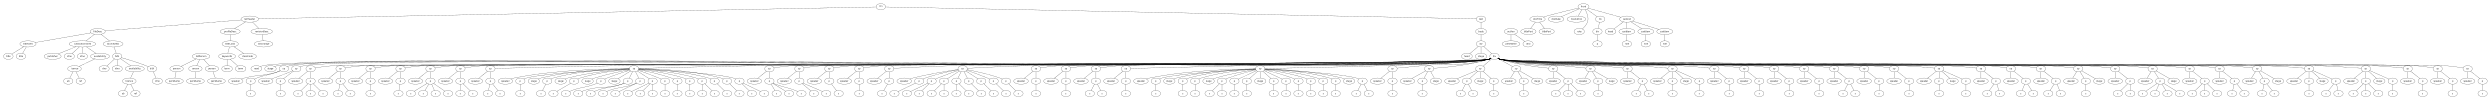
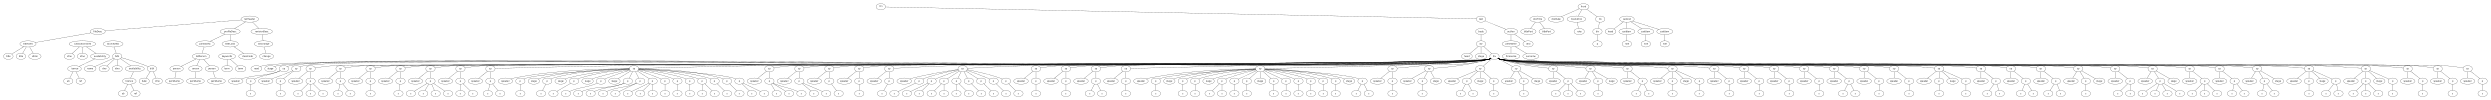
  graph {
    fontname=Ubuntu
    node [fontname=Ubuntu]
    edge [fontname=Ubuntu]
    n1 [label=TEI]
    n2 [label=teiHeader]
    n3 [label=text]
    n4 [label=fileDesc]
    n5 [label=profileDesc]
    n6 [label=revisionDesc]
    n7 [label=body]
    n8 [label=titleStmt]
    n9 [label=publicationStmt]
    n10 [label=sourceDesc]
+   n11 [label=particDesc]
    n12 [label=textClass]
    n13 [label=listChange]
    n14 [label=title]
    n15 [label=title]
-   n17 [label=publisher]
+   n16 [label=editor]
    n18 [label=idno]
    n19 [label=idno]
    n20 [label=availability]
    n21 [label=bibl]
    n22 [label=author]
    n23 [label=persName]
    n24 [label=idno]
+   n25 [label=forename]
+   n26 [label=surname]
    n27 [label=licence]
    n28 [label=ab]
    n29 [label=ref]
+   n30 [label=name]
    n31 [label=idno]
    n32 [label=idno]
    n33 [label=availability]
    n34 [label=bibl]
    n35 [label=licence]
+   n36 [label=date]
    n37 [label=idno]
    n38 [label=ab]
    n39 [label=ref]
    n40 [label=listPerson]
    n41 [label=keywords]
    n42 [label=classCode]
    n43 [label=person]
    n44 [label=person]
    n45 [label=person]
    n46 [label=persName]
    n47 [label=persName]
    n48 [label=persName]
    n49 [label=term]
    n50 [label=term]
+   n51 [label=change]
    n52 [label=front]
    n53 [label=docTitle]
    n54 [label=docDate]
    n55 [label=docAuthor]
    n56 [label=div]
    n57 [label=castList]
    n58 [label=note]
    n59 [label=div]
    n60 [label=titlePart]
    n61 [label=titlePart]
    n62 [label=div]
    n63 [label=head]
    n64 [label=castItem]
    n65 [label=castItem]
    n66 [label=castItem]
    n67 [label=p]
    n68 [label=role]
    n69 [label=role]
    n70 [label=role]
    n71 [label=head]
    n72 [label=stage]
    n73 [label=div]
    n74 [label=head]
    n75 [label=stage]
    n76 [label=sp]
    n77 [label=sp]
    n78 [label=sp]
    n79 [label=sp]
    n80 [label=sp]
    n81 [label=sp]
    n82 [label=sp]
    n83 [label=sp]
    n84 [label=sp]
    n85 [label=sp]
    n86 [label=sp]
    n87 [label=sp]
    n88 [label=sp]
    n89 [label=sp]
    n90 [label=sp]
    n91 [label=sp]
    n92 [label=sp]
    n93 [label=sp]
    n94 [label=sp]
    n95 [label=sp]
    n96 [label=sp]
    n97 [label=sp]
    n98 [label=sp]
    n99 [label=sp]
    n100 [label=sp]
    n101 [label=sp]
    n102 [label=sp]
    n103 [label=sp]
    n104 [label=sp]
    n105 [label=sp]
    n106 [label=sp]
    n107 [label=sp]
    n108 [label=sp]
    n109 [label=sp]
    n110 [label=sp]
    n111 [label=sp]
    n112 [label=sp]
    n113 [label=sp]
    n114 [label=sp]
    n115 [label=sp]
    n116 [label=sp]
    n117 [label=sp]
    n118 [label=sp]
    n119 [label=sp]
    n120 [label=sp]
    n121 [label=sp]
    n122 [label=sp]
    n123 [label=sp]
    n124 [label=sp]
    n125 [label=sp]
    n126 [label=sp]
    n127 [label=speaker]
    n128 [label=p]
    n129 [label=speaker]
    n130 [label=p]
    n131 [label=speaker]
    n132 [label=p]
    n133 [label=speaker]
    n134 [label=p]
    n135 [label=speaker]
    n136 [label=p]
    n137 [label=speaker]
    n138 [label=p]
    n139 [label=speaker]
    n140 [label=p]
    n141 [label=speaker]
    n142 [label=p]
    n143 [label=speaker]
    n144 [label=p]
    n145 [label=speaker]
    n146 [label=p]
    n147 [label=stage]
    n148 [label=p]
    n149 [label=stage]
    n150 [label=p]
    n151 [label=stage]
    n152 [label=p]
    n153 [label=stage]
    n154 [label=p]
    n155 [label=p]
    n156 [label=p]
    n157 [label=p]
    n158 [label=p]
    n159 [label=p]
    n160 [label=p]
    n161 [label=p]
    n162 [label=p]
    n163 [label=p]
    n164 [label=speaker]
    n165 [label=p]
    n166 [label=speaker]
    n167 [label=p]
    n168 [label=speaker]
    n169 [label=p]
    n170 [label=speaker]
    n171 [label=p]
    n172 [label=speaker]
    n173 [label=p]
    n174 [label=speaker]
    n175 [label=p]
    n176 [label=p]
    n177 [label=p]
    n178 [label=p]
    n179 [label=p]
    n180 [label=p]
    n181 [label=p]
    n182 [label=p]
    n183 [label=speaker]
    n184 [label=p]
    n185 [label=speaker]
    n186 [label=p]
    n187 [label=speaker]
    n188 [label=p]
    n189 [label=speaker]
    n190 [label=p]
    n191 [label=speaker]
    n192 [label=p]
    n193 [label=stage]
    n194 [label=p]
    n195 [label=p]
    n196 [label=stage]
    n197 [label=p]
    n198 [label=p]
    n199 [label=p]
    n200 [label=stage]
    n201 [label=p]
    n202 [label=p]
    n203 [label=p]
    n204 [label=p]
    n205 [label=p]
    n206 [label=p]
    n207 [label=stage]
    n208 [label=p]
    n209 [label=speaker]
    n210 [label=p]
    n211 [label=speaker]
    n212 [label=p]
    n213 [label=stage]
    n214 [label=speaker]
    n215 [label=p]
    n216 [label=stage]
    n217 [label=p]
    n218 [label=speaker]
    n219 [label=p]
    n220 [label=stage]
    n221 [label=speaker]
    n222 [label=p]
    n223 [label=speaker]
    n224 [label=p]
    n225 [label=stage]
    n226 [label=speaker]
    n227 [label=p]
    n228 [label=speaker]
    n229 [label=p]
    n230 [label=stage]
    n231 [label=p]
    n232 [label=speaker]
    n233 [label=p]
    n234 [label=speaker]
    n235 [label=p]
    n236 [label=speaker]
    n237 [label=p]
    n238 [label=speaker]
    n239 [label=p]
    n240 [label=speaker]
    n241 [label=p]
    n242 [label=speaker]
    n243 [label=p]
    n244 [label=speaker]
    n245 [label=p]
    n246 [label=speaker]
    n247 [label=p]
    n248 [label=stage]
    n249 [label=p]
    n250 [label=speaker]
    n251 [label=p]
    n252 [label=speaker]
    n253 [label=p]
    n254 [label=speaker]
    n255 [label=p]
    n256 [label=speaker]
    n257 [label=p]
    n258 [label=stage]
    n259 [label=speaker]
    n260 [label=p]
    n261 [label=speaker]
    n262 [label=p]
    n263 [label=stage]
    n264 [label=speaker]
    n265 [label=p]
    n266 [label=speaker]
    n267 [label=p]
    n268 [label=speaker]
    n269 [label=p]
    n270 [label=stage]
    n271 [label=speaker]
    n272 [label=p]
    n273 [label=stage]
    n274 [label=p]
    n275 [label=speaker]
    n276 [label=p]
    n277 [label=stage]
    n278 [label=p]
    n279 [label=speaker]
    n280 [label=p]
    n281 [label=speaker]
    n282 [label=p]
    n283 [label=speaker]
    n284 [label=p]
    n285 [label=s]
    n286 [label=s]
    n287 [label=s]
    n288 [label=s]
    n289 [label=s]
    n290 [label=s]
    n291 [label=s]
    n292 [label=s]
    n293 [label=s]
    n294 [label=s]
    n295 [label=s]
    n296 [label=s]
    n297 [label=s]
    n298 [label=s]
    n299 [label=s]
    n300 [label=s]
    n301 [label=s]
    n302 [label=s]
    n303 [label=s]
    n304 [label=s]
    n305 [label=s]
    n306 [label=s]
    n307 [label=s]
    n308 [label=s]
    n309 [label=s]
    n310 [label=s]
    n311 [label=s]
    n312 [label=s]
    n313 [label=s]
    n314 [label=s]
    n315 [label=s]
    n316 [label=s]
    n317 [label=s]
    n318 [label=s]
    n319 [label=s]
    n320 [label=s]
    n321 [label=s]
    n322 [label=s]
    n323 [label=s]
    n324 [label=s]
    n325 [label=s]
    n326 [label=s]
    n327 [label=s]
    n328 [label=s]
    n329 [label=s]
    n330 [label=s]
    n331 [label=s]
    n332 [label=s]
    n333 [label=s]
    n334 [label=s]
    n335 [label=s]
    n336 [label=s]
    n337 [label=s]
    n338 [label=s]
    n339 [label=s]
    n340 [label=s]
    n341 [label=s]
    n342 [label=s]
    n343 [label=s]
    n344 [label=s]
    n345 [label=s]
    n346 [label=s]
    n347 [label=s]
    n348 [label=s]
    n349 [label=s]
    n350 [label=s]
    n351 [label=s]
    n352 [label=s]
    n353 [label=s]
    n354 [label=s]
    n355 [label=s]
    n356 [label=s]
    n357 [label=s]
    n358 [label=s]
    n359 [label=s]
    n360 [label=s]
    n361 [label=s]
    n362 [label=s]
    n363 [label=s]
    n364 [label=s]
    n365 [label=s]
    n366 [label=s]
    n367 [label=s]
    n368 [label=s]
    n369 [label=s]
    n370 [label=s]
    n371 [label=s]
    n372 [label=s]
    n373 [label=s]
    n374 [label=s]
    n375 [label=s]
    n376 [label=s]
    n377 [label=s]
    n378 [label=s]
    n379 [label=s]
    n380 [label=s]
    n381 [label=s]
    n382 [label=s]
    n383 [label=s]
    n384 [label=s]
    n385 [label=s]
    n386 [label=s]
    n387 [label=s]
    n388 [label=s]
    n389 [label=s]
    n390 [label=s]
    n391 [label=s]
    n392 [label=s]
    n393 [label=s]
    n394 [label=s]
    n395 [label=s]
    n396 [label=s]
    n397 [label=s]
    n398 [label=s]
    n399 [label=s]
    n400 [label=s]
    n401 [label=s]
    n402 [label=s]
    n403 [label=s]
    n404 [label=s]
    n405 [label=s]
    n406 [label=s]
    n407 [label=s]
    n408 [label=s]
    n409 [label=s]
    n410 [label=s]
    n411 [label=s]
    n412 [label=s]
    n413 [label=s]
    n414 [label=s]
-   n1 -- n2
    n1 -- n3
    n2 -- n4
    n2 -- n5
    n2 -- n6
-   n3 -- n7
+   n3 -- n22
    n4 -- n8
-   n4 -- n9
-   n4 -- n10
+   n5 -- n11
    n5 -- n12
    n6 -- n13
    n7 -- n59
    n8 -- n14
    n8 -- n15
-   n9 -- n17
+   n8 -- n16
    n9 -- n18
    n9 -- n19
    n9 -- n20
    n10 -- n21
-   n12 -- n41
+   n11 -- n40
    n12 -- n42
+   n13 -- n51
    n20 -- n27
+   n21 -- n30
    n21 -- n31
    n21 -- n32
    n21 -- n33
    n21 -- n34
    n22 -- n23
    n22 -- n24
+   n23 -- n25
+   n23 -- n26
    n27 -- n28
    n27 -- n29
    n33 -- n35
+   n34 -- n36
    n34 -- n37
    n35 -- n38
    n35 -- n39
    n40 -- n43
    n40 -- n44
    n40 -- n45
    n41 -- n49
    n41 -- n50
    n43 -- n46
    n44 -- n47
    n45 -- n48
-   n52 -- n53
    n52 -- n54
    n52 -- n55
    n52 -- n56
-   n52 -- n57
-   n52 -- n58
+   n55 -- n58
    n53 -- n60
    n53 -- n61
    n56 -- n62
    n57 -- n63
    n57 -- n64
    n57 -- n65
    n57 -- n66
    n59 -- n71
    n59 -- n72
    n59 -- n73
    n62 -- n67
    n64 -- n68
    n65 -- n69
    n66 -- n70
    n73 -- n74
    n73 -- n75
    n73 -- n76
    n73 -- n77
    n73 -- n78
    n73 -- n79
    n73 -- n80
    n73 -- n81
    n73 -- n82
    n73 -- n83
    n73 -- n84
    n73 -- n85
    n73 -- n86
    n73 -- n87
    n73 -- n88
    n73 -- n89
    n73 -- n90
    n73 -- n91
    n73 -- n92
    n73 -- n93
    n73 -- n94
    n73 -- n95
    n73 -- n96
    n73 -- n97
    n73 -- n98
    n73 -- n99
    n73 -- n100
    n73 -- n101
    n73 -- n102
    n73 -- n103
    n73 -- n104
    n73 -- n105
    n73 -- n106
    n73 -- n107
    n73 -- n108
    n73 -- n109
    n73 -- n110
    n73 -- n111
    n73 -- n112
    n73 -- n113
    n73 -- n114
    n73 -- n115
    n73 -- n116
    n73 -- n117
    n73 -- n118
    n73 -- n119
    n73 -- n120
    n73 -- n121
    n73 -- n122
    n73 -- n123
    n73 -- n124
    n73 -- n125
    n73 -- n126
    n76 -- n127
    n76 -- n128
    n77 -- n129
    n77 -- n130
    n78 -- n131
    n78 -- n132
    n79 -- n133
    n79 -- n134
    n80 -- n135
    n80 -- n136
    n81 -- n137
    n81 -- n138
    n82 -- n139
    n82 -- n140
    n83 -- n141
    n83 -- n142
    n84 -- n143
    n84 -- n144
    n85 -- n145
    n85 -- n146
    n85 -- n147
    n85 -- n148
    n85 -- n149
    n85 -- n150
    n85 -- n151
    n85 -- n152
    n85 -- n153
    n85 -- n154
    n85 -- n155
    n85 -- n156
    n85 -- n157
    n85 -- n158
    n85 -- n159
    n85 -- n160
    n85 -- n161
    n85 -- n162
    n85 -- n163
    n86 -- n164
    n86 -- n165
    n87 -- n166
    n87 -- n167
    n88 -- n168
    n88 -- n169
    n89 -- n170
    n89 -- n171
    n90 -- n172
    n90 -- n173
    n91 -- n174
    n91 -- n175
    n91 -- n176
    n91 -- n177
    n91 -- n178
    n91 -- n179
    n91 -- n180
    n91 -- n181
    n91 -- n182
    n92 -- n183
    n92 -- n184
    n93 -- n185
    n93 -- n186
    n94 -- n187
    n94 -- n188
    n95 -- n189
    n95 -- n190
    n96 -- n191
    n96 -- n192
    n96 -- n193
    n96 -- n194
    n96 -- n195
    n96 -- n196
    n96 -- n197
    n96 -- n198
    n96 -- n199
    n96 -- n200
    n96 -- n201
    n96 -- n202
    n96 -- n203
    n96 -- n204
    n96 -- n205
    n96 -- n206
    n96 -- n207
    n96 -- n208
    n97 -- n209
    n97 -- n210
    n98 -- n211
    n98 -- n212
    n98 -- n213
    n99 -- n214
    n99 -- n215
    n99 -- n216
    n99 -- n217
    n100 -- n218
    n100 -- n219
    n100 -- n220
    n101 -- n221
    n101 -- n222
    n102 -- n223
    n102 -- n224
    n102 -- n225
    n103 -- n226
    n103 -- n227
    n104 -- n228
    n104 -- n229
    n104 -- n230
    n104 -- n231
    n105 -- n232
    n105 -- n233
    n106 -- n234
    n106 -- n235
    n107 -- n236
    n107 -- n237
    n108 -- n238
    n108 -- n239
    n109 -- n240
    n109 -- n241
    n110 -- n242
    n110 -- n243
    n111 -- n244
    n111 -- n245
    n112 -- n246
    n112 -- n247
    n112 -- n248
    n112 -- n249
    n113 -- n250
    n113 -- n251
    n114 -- n252
    n114 -- n253
    n115 -- n254
    n115 -- n255
    n116 -- n256
    n116 -- n257
    n116 -- n258
    n117 -- n259
    n117 -- n260
    n118 -- n261
    n118 -- n262
    n118 -- n263
    n119 -- n264
    n119 -- n265
    n120 -- n266
    n120 -- n267
    n121 -- n268
    n121 -- n269
    n121 -- n270
    n122 -- n271
    n122 -- n272
    n122 -- n273
    n122 -- n274
    n123 -- n275
    n123 -- n276
    n123 -- n277
    n123 -- n278
    n124 -- n279
    n124 -- n280
    n125 -- n281
    n125 -- n282
    n126 -- n283
    n126 -- n284
    n128 -- n285
    n130 -- n286
    n132 -- n287
    n132 -- n288
    n132 -- n289
    n134 -- n290
    n134 -- n291
    n136 -- n292
    n138 -- n293
    n140 -- n294
    n140 -- n295
    n140 -- n296
    n140 -- n297
    n142 -- n298
    n142 -- n299
    n144 -- n300
    n144 -- n301
    n146 -- n302
    n148 -- n303
    n150 -- n304
    n152 -- n305
    n154 -- n306
    n154 -- n307
    n155 -- n308
    n155 -- n309
    n156 -- n310
    n156 -- n311
    n156 -- n312
    n157 -- n313
    n158 -- n314
    n159 -- n315
    n160 -- n316
    n160 -- n317
    n161 -- n318
    n162 -- n319
    n163 -- n320
    n163 -- n321
    n165 -- n322
    n165 -- n323
    n165 -- n324
    n167 -- n325
    n167 -- n326
    n169 -- n327
    n171 -- n328
    n173 -- n329
    n175 -- n330
    n176 -- n331
    n176 -- n332
    n177 -- n333
    n177 -- n334
    n178 -- n335
    n178 -- n336
    n179 -- n337
    n180 -- n338
    n181 -- n339
    n182 -- n340
    n184 -- n341
    n186 -- n342
    n188 -- n343
    n188 -- n344
    n190 -- n345
    n192 -- n346
    n194 -- n347
    n195 -- n348
    n197 -- n349
    n197 -- n350
    n198 -- n351
    n199 -- n352
    n201 -- n353
    n202 -- n354
    n203 -- n355
    n204 -- n356
    n205 -- n357
    n206 -- n358
    n208 -- n359
    n208 -- n360
    n210 -- n361
    n212 -- n362
    n215 -- n363
    n215 -- n364
    n217 -- n365
    n219 -- n366
    n222 -- n367
    n222 -- n368
    n222 -- n369
    n224 -- n370
    n227 -- n371
    n227 -- n372
    n229 -- n373
    n231 -- n374
    n233 -- n375
    n235 -- n376
    n237 -- n377
    n239 -- n378
    n241 -- n379
    n241 -- n380
    n243 -- n381
    n245 -- n382
    n247 -- n383
    n249 -- n384
    n251 -- n385
    n251 -- n386
    n253 -- n387
    n253 -- n388
    n255 -- n389
    n255 -- n390
    n257 -- n391
    n260 -- n392
    n260 -- n393
    n262 -- n394
    n262 -- n395
    n262 -- n396
    n262 -- n397
    n265 -- n398
    n265 -- n399
    n265 -- n400
    n267 -- n401
    n267 -- n402
    n269 -- n403
    n269 -- n404
    n272 -- n405
    n274 -- n406
    n274 -- n407
    n276 -- n408
    n276 -- n409
    n276 -- n410
    n278 -- n411
    n280 -- n412
    n282 -- n413
    n284 -- n414
  }
